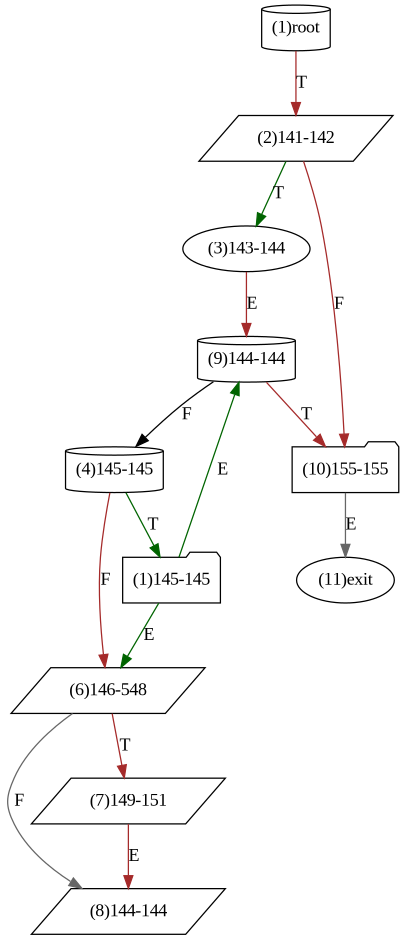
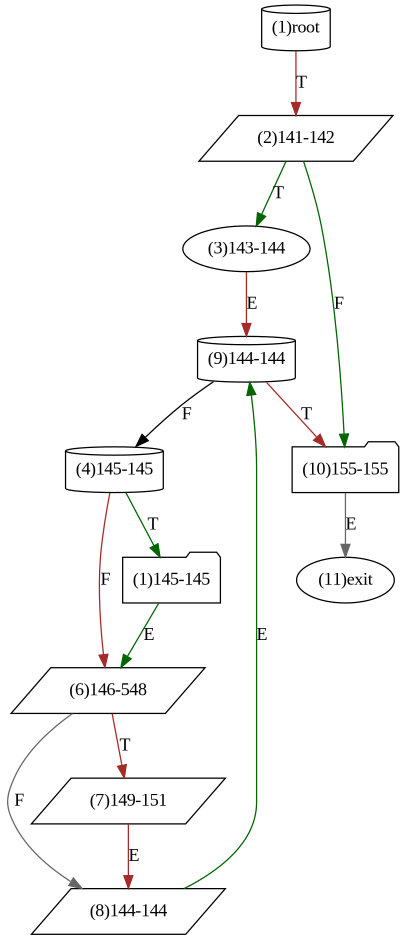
  digraph {
    fontname="Liberation Serif"
    node [fontname="Liberation Serif" shape=parallelogram]
    edge [color=brown fontname="Liberation Serif"]
    n1 [label="(1)root" shape=cylinder]
    n2 [label="(2)141-142"]
    n3 [label="(3)143-144" shape=ellipse]
    n4 [label="(10)155-155" shape=folder]
    n5 [label="(9)144-144" shape=cylinder]
    n6 [label="(11)exit" shape=ellipse]
    n7 [label="(4)145-145" shape=cylinder]
    n8 [label="(1)145-145" shape=folder]
    n9 [label="(6)146-548"]
    n10 [label="(7)149-151"]
    n11 [label="(8)144-144"]
    n1 -> n2 [label=T]
    n2 -> n3 [color=darkgreen label=T]
-   n2 -> n4 [label=F]
+   n2 -> n4 [color=darkgreen label=F]
    n3 -> n5 [label=E]
    n4 -> n6 [color=gray40 label=E]
    n5 -> n4 [label=T]
    n5 -> n7 [color=black label=F]
    n7 -> n8 [color=darkgreen label=T]
    n7 -> n9 [label=F]
    n8 -> n9 [color=darkgreen label=E]
    n9 -> n10 [label=T]
    n9 -> n11 [color=gray40 label=F]
    n10 -> n11 [label=E]
-   n8 -> n5 [color=darkgreen label=E]
+   n11 -> n5 [color=darkgreen label=E]
  }
